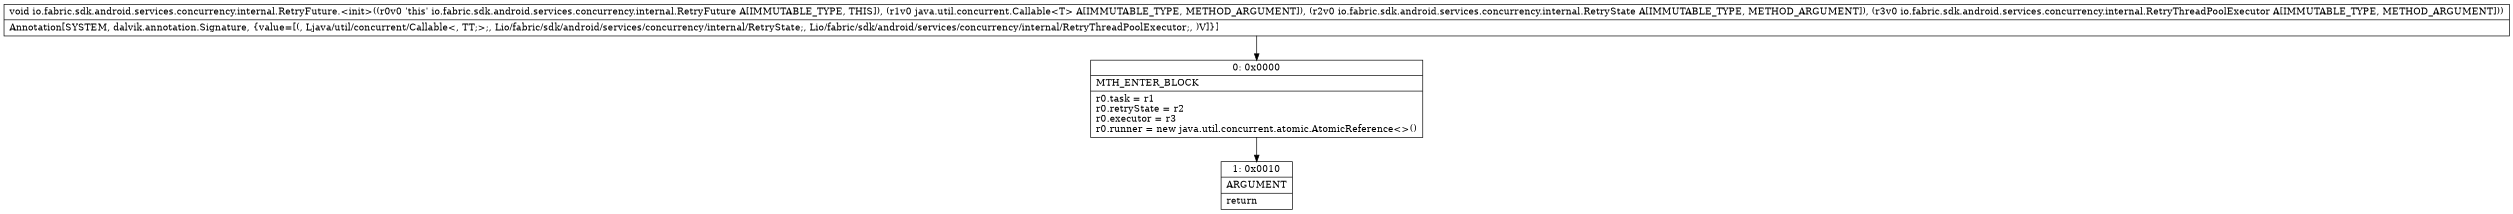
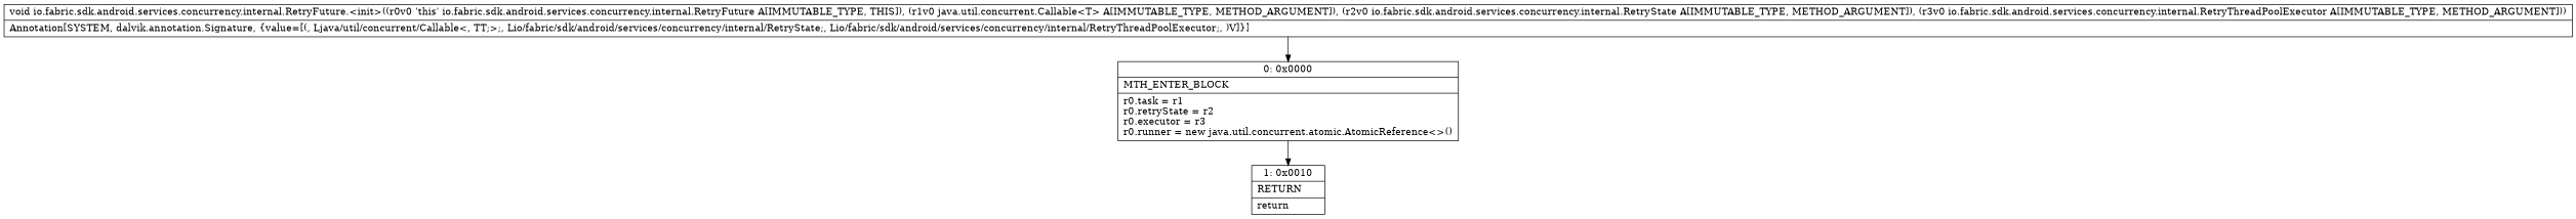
  digraph {
    fontname="DejaVu Serif"
    node [shape=record fontname="DejaVu Serif"]
    edge [color=black fontname="DejaVu Serif"]
    n1 [label="{0\:\ 0x0000|MTH_ENTER_BLOCK\l|r0.task = r1\lr0.retryState = r2\lr0.executor = r3\lr0.runner = new java.util.concurrent.atomic.AtomicReference\<\>()\l}"]
-   n2 [label="{1\:\ 0x0010|ARGUMENT\l|return\l}"]
+   n2 [label="{1\:\ 0x0010|RETURN\l|return\l}"]
    n3 [label="{void io.fabric.sdk.android.services.concurrency.internal.RetryFuture.\<init\>((r0v0 'this' io.fabric.sdk.android.services.concurrency.internal.RetryFuture A[IMMUTABLE_TYPE, THIS]), (r1v0 java.util.concurrent.Callable\<T\> A[IMMUTABLE_TYPE, METHOD_ARGUMENT]), (r2v0 io.fabric.sdk.android.services.concurrency.internal.RetryState A[IMMUTABLE_TYPE, METHOD_ARGUMENT]), (r3v0 io.fabric.sdk.android.services.concurrency.internal.RetryThreadPoolExecutor A[IMMUTABLE_TYPE, METHOD_ARGUMENT]))  | Annotation[SYSTEM, dalvik.annotation.Signature, \{value=[(, Ljava\/util\/concurrent\/Callable\<, TT;\>;, Lio\/fabric\/sdk\/android\/services\/concurrency\/internal\/RetryState;, Lio\/fabric\/sdk\/android\/services\/concurrency\/internal\/RetryThreadPoolExecutor;, )V]\}]\l}"]
    n1 -> n2
    n3 -> n1
  }
